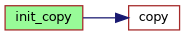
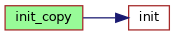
  digraph {
    rankdir=RL
    node [color=brown fontname=Helvetica fontsize=10 shape=record style=filled]
-   n1 [fillcolor=white fontcolor=black height=0.2 label=copy width=0.4]
+   n1 [fillcolor=white fontcolor=black height=0.2 label=init width=0.4]
    n2 [fillcolor=palegreen height=0.2 label=init_copy width=0.4]
    n1 -> n2 [color=midnightblue dir=back fontname=Helvetica fontsize=10 labelfontname=Helvetica labelfontsize=10 style=solid]
  }
